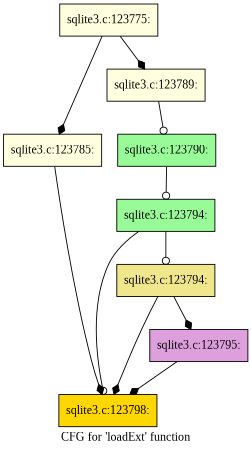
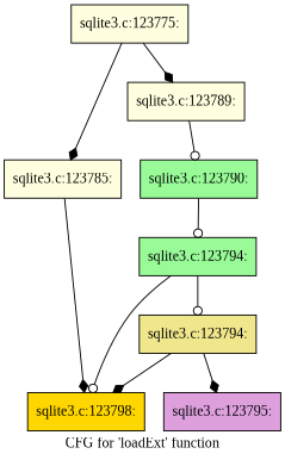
  digraph {
    fontname="Liberation Serif"
    label="CFG for 'loadExt' function"
    node [fillcolor=lightyellow fontname="Liberation Serif" shape=record style=filled]
    edge [arrowhead=diamond fontname="Liberation Serif"]
    n1 [label="{sqlite3.c:123775:}"]
    n2 [label="{sqlite3.c:123785:}"]
    n3 [label="{sqlite3.c:123789:}"]
    n4 [fillcolor=gold label="{sqlite3.c:123798:}"]
    n5 [fillcolor=palegreen label="{sqlite3.c:123790:}"]
    n6 [fillcolor=palegreen label="{sqlite3.c:123794:}"]
    n7 [fillcolor=khaki label="{sqlite3.c:123794:}"]
    n8 [fillcolor=plum label="{sqlite3.c:123795:}"]
    n1 -> n2
    n1 -> n3
    n2 -> n4
    n3 -> n5 [arrowhead=odot]
    n5 -> n6 [arrowhead=odot]
    n6 -> n4 [arrowhead=odot]
    n6 -> n7 [arrowhead=odot]
    n7 -> n4
    n7 -> n8
-   n8 -> n4
  }
